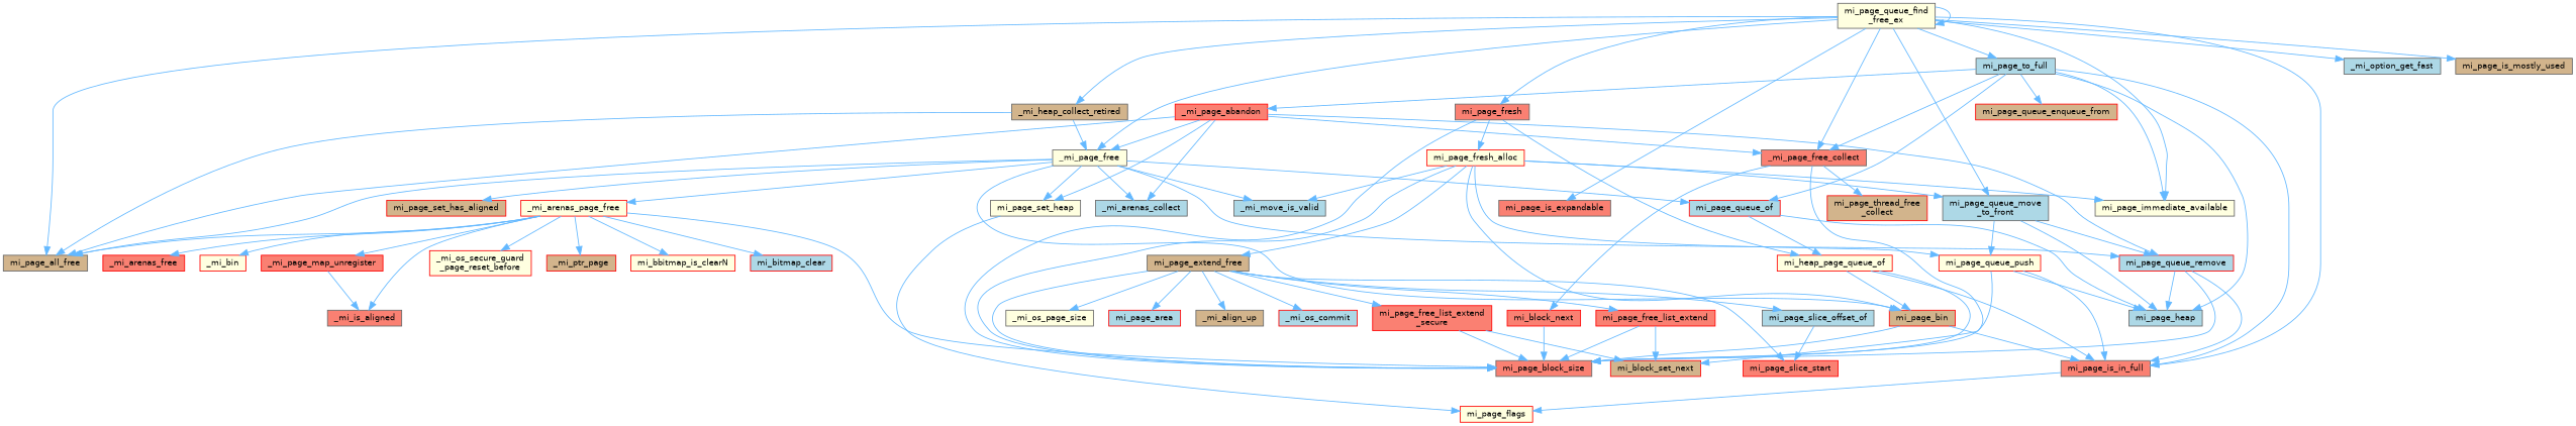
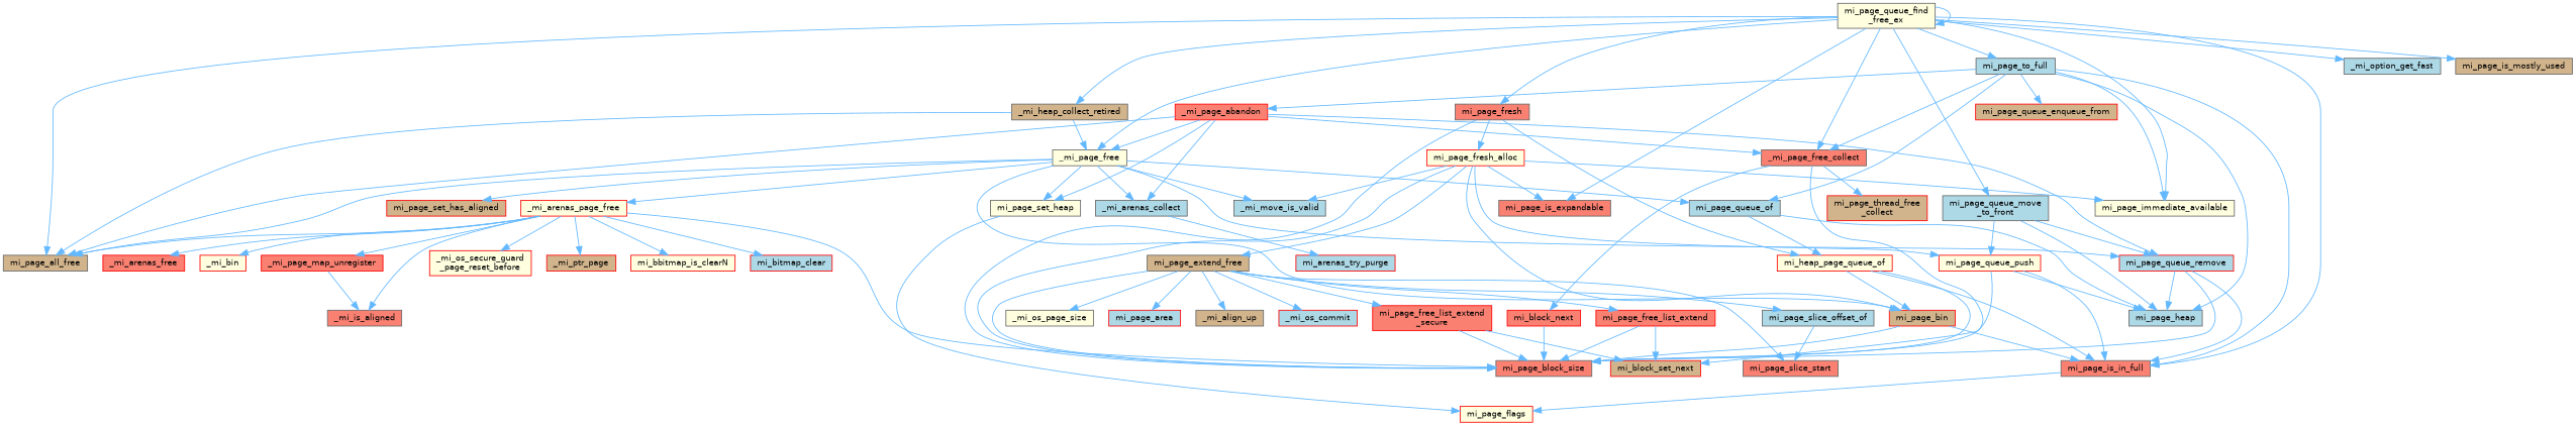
  digraph {
    fontname="DejaVu Sans"
    rankdir=TB
    node [color=red fillcolor=lightyellow fontname="DejaVu Sans" fontsize=10 shape=box style=filled]
    edge [color=steelblue1 fontname="DejaVu Sans" fontsize=10 labelfontname=Helvetica labelfontsize=10 style=solid]
    n1 [color=gray40 fontcolor=black height=0.2 label="mi_page_queue_find\l_free_ex" width=0.4]
    n2 [color=grey40 fillcolor=tan height=0.2 label=_mi_heap_collect_retired width=0.4]
    n3 [color=grey40 height=0.2 label=_mi_page_free width=0.4]
    n4 [color=grey40 fillcolor=tan height=0.2 label=mi_page_all_free width=0.4]
    n5 [color=grey40 fillcolor=salmon height=0.2 label=mi_page_is_in_full width=0.4]
    n6 [color=grey40 fillcolor=lightblue height=0.2 label=_mi_option_get_fast width=0.4]
    n7 [color=grey40 fillcolor=salmon height=0.2 label=_mi_page_free_collect width=0.4]
    n8 [color=grey40 fillcolor=salmon height=0.2 label=mi_page_fresh width=0.4]
    n9 [color=grey40 height=0.2 label=mi_page_immediate_available width=0.4]
    n10 [color=grey40 fillcolor=salmon height=0.2 label=mi_page_is_expandable width=0.4]
    n11 [color=grey40 fillcolor=tan height=0.2 label=mi_page_is_mostly_used width=0.4]
    n12 [color=grey40 fillcolor=lightblue height=0.2 label="mi_page_queue_move\l_to_front" width=0.4]
    n13 [color=grey40 fillcolor=lightblue height=0.2 label=mi_page_to_full width=0.4]
    n14 [color=grey40 fillcolor=lightblue height=0.2 label=_mi_arenas_collect width=0.4]
    n15 [height=0.2 label=_mi_arenas_page_free width=0.4]
    n16 [color=grey40 fillcolor=lightblue height=0.2 label=_mi_move_is_valid width=0.4]
    n17 [fillcolor=tan height=0.2 label=mi_page_bin width=0.4]
-   n18 [fillcolor=lightblue height=0.2 label=mi_page_queue_of width=0.4]
+   n18 [color=grey40 fillcolor=lightblue height=0.2 label=mi_page_queue_of width=0.4]
    n19 [fillcolor=lightblue height=0.2 label=mi_page_queue_remove width=0.4]
    n20 [fillcolor=tan height=0.2 label=mi_page_set_has_aligned width=0.4]
    n21 [color=grey40 height=0.2 label=mi_page_set_heap width=0.4]
    n22 [height=0.2 label=mi_page_flags width=0.4]
    n23 [fillcolor=salmon height=0.2 label=mi_block_next width=0.4]
    n24 [fillcolor=tan height=0.2 label=mi_block_set_next width=0.4]
    n25 [fillcolor=tan height=0.2 label="mi_page_thread_free\l_collect" width=0.4]
    n26 [color=grey40 fillcolor=tan height=0.2 label=mi_page_extend_free width=0.4]
    n27 [color=grey40 fillcolor=salmon height=0.2 label=mi_page_block_size width=0.4]
    n28 [color=grey40 fillcolor=tan height=0.2 label=_mi_align_up width=0.4]
    n29 [fillcolor=lightblue height=0.2 label=_mi_os_commit width=0.4]
    n30 [color=grey40 height=0.2 label=_mi_os_page_size width=0.4]
    n31 [fillcolor=lightblue height=0.2 label=mi_page_area width=0.4]
    n32 [fillcolor=salmon height=0.2 label=mi_page_free_list_extend width=0.4]
    n33 [fillcolor=salmon height=0.2 label="mi_page_free_list_extend\l_secure" width=0.4]
    n34 [color=grey40 fillcolor=lightblue height=0.2 label=mi_page_slice_offset_of width=0.4]
-   n35 [fillcolor=salmon height=0.2 label=mi_page_slice_start width=0.4]
+   n35 [color=grey40 fillcolor=salmon height=0.2 label=mi_page_slice_start width=0.4]
    n36 [height=0.2 label=mi_heap_page_queue_of width=0.4]
    n37 [height=0.2 label=mi_page_fresh_alloc width=0.4]
    n38 [color=grey40 fillcolor=lightblue height=0.2 label=mi_page_heap width=0.4]
    n39 [height=0.2 label=mi_page_queue_push width=0.4]
    n40 [fillcolor=salmon height=0.2 label=_mi_page_abandon width=0.4]
    n41 [fillcolor=tan height=0.2 label=mi_page_queue_enqueue_from width=0.4]
+   n42 [fillcolor=lightblue height=0.2 label=mi_arenas_try_purge width=0.4]
    n43 [fillcolor=salmon height=0.2 label=_mi_arenas_free width=0.4]
    n44 [height=0.2 label=_mi_bin width=0.4]
    n45 [color=grey40 fillcolor=salmon height=0.2 label=_mi_is_aligned width=0.4]
    n46 [height=0.2 label="_mi_os_secure_guard\l_page_reset_before" width=0.4]
    n47 [fillcolor=salmon height=0.2 label=_mi_page_map_unregister width=0.4]
    n48 [fillcolor=tan height=0.2 label=_mi_ptr_page width=0.4]
    n49 [height=0.2 label=mi_bbitmap_is_clearN width=0.4]
    n50 [fillcolor=lightblue height=0.2 label=mi_bitmap_clear width=0.4]
    n1 -> n1
    n1 -> n2
    n1 -> n3
    n1 -> n4
    n1 -> n5
    n1 -> n6
    n1 -> n7
    n1 -> n8
    n1 -> n9
    n1 -> n10
    n1 -> n11
    n1 -> n12
    n1 -> n13
    n2 -> n3
    n2 -> n4
    n3 -> n4
    n3 -> n14
    n3 -> n15
    n3 -> n16
    n3 -> n17
    n3 -> n18
    n3 -> n19
    n3 -> n20
    n3 -> n21
    n5 -> n22
    n7 -> n23
    n7 -> n24
    n7 -> n25
    n8 -> n27
    n8 -> n36
    n8 -> n37
    n12 -> n19
    n12 -> n38
    n12 -> n39
    n13 -> n5
    n13 -> n7
    n13 -> n9
    n13 -> n18
    n13 -> n38
    n13 -> n40
    n13 -> n41
+   n14 -> n42
    n15 -> n4
    n15 -> n27
    n15 -> n43
    n15 -> n44
    n15 -> n45
    n15 -> n46
    n15 -> n47
    n15 -> n48
    n15 -> n49
    n15 -> n50
    n17 -> n5
    n17 -> n27
    n18 -> n36
    n18 -> n38
    n19 -> n5
    n19 -> n27
    n19 -> n38
    n21 -> n22
    n23 -> n27
    n26 -> n27
    n26 -> n28
    n26 -> n29
    n26 -> n30
    n26 -> n31
    n26 -> n32
    n26 -> n33
    n26 -> n34
    n26 -> n35
    n32 -> n24
    n32 -> n27
    n33 -> n24
    n33 -> n27
    n34 -> n35
    n36 -> n5
    n36 -> n17
    n36 -> n27
    n37 -> n9
-   n37 -> n12
+   n37 -> n10
    n37 -> n16
    n37 -> n17
    n37 -> n26
    n37 -> n27
    n37 -> n39
    n39 -> n5
    n39 -> n27
    n39 -> n38
    n40 -> n3
    n40 -> n4
    n40 -> n7
    n40 -> n14
    n40 -> n19
    n40 -> n21
    n47 -> n45
  }
